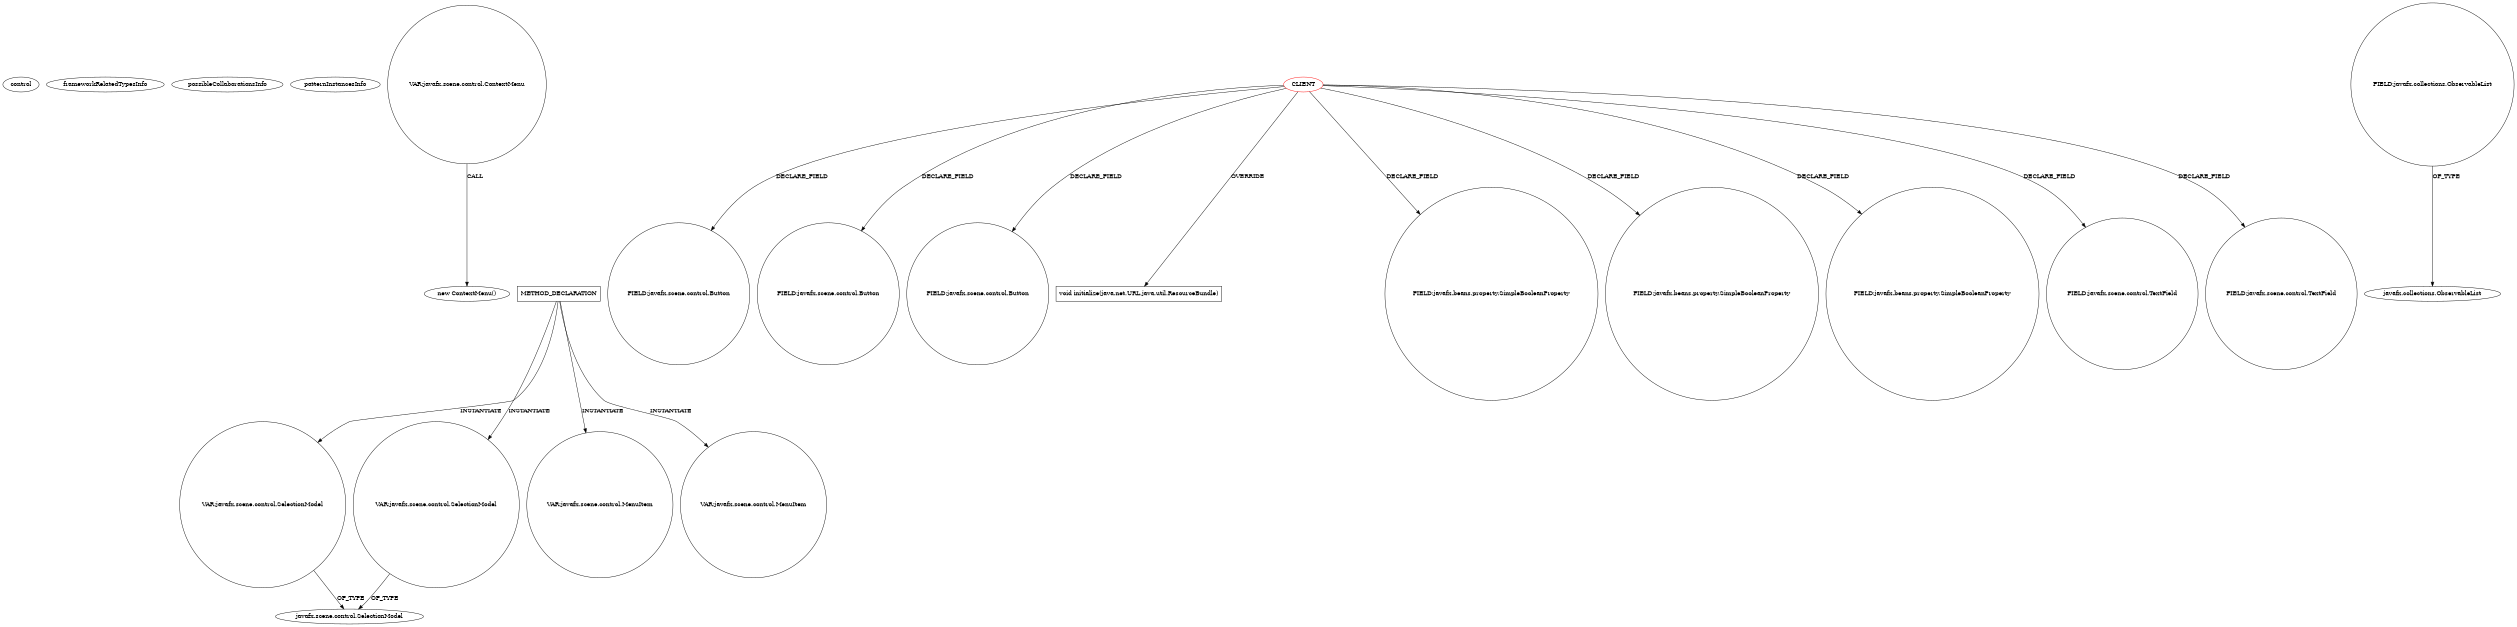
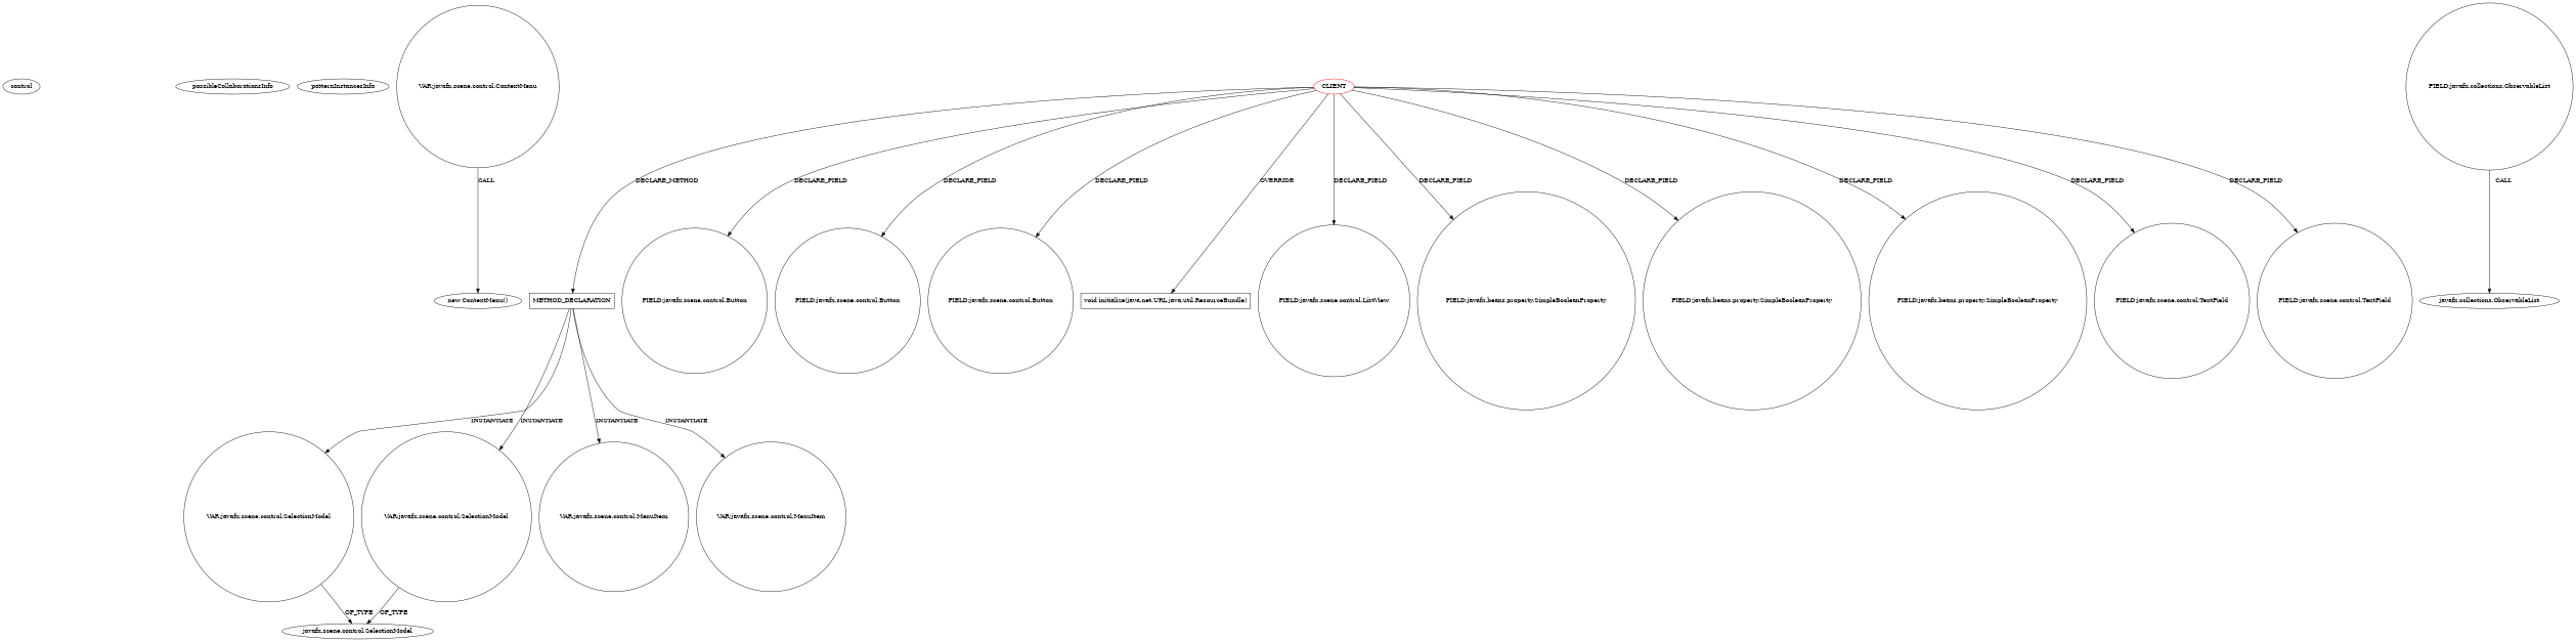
  digraph {
    node [isFrameworkType=false vertexType=FIELD_DECLARATION shape=circle]
    n1 [category=pattern graphId=2669 isAnonymous=false label=control possibleRelation=false isFrameworkType="" vertexType="" shape=""]
-   frameworkRelatedTypesInfo [isFrameworkType="" vertexType="" shape=""]
    possibleCollaborationsInfo [isFrameworkType="" vertexType="" shape=""]
    patternInstancesInfo [0="hock323-eventManager~/hock323-eventManager/EventManager-master/src/eventManager/controller/pokerTournament/TournamentController.java~TournamentController~3009" 1="hock323-eventManager~/hock323-eventManager/EventManager-master/src/eventManager/controller/pokerTournament/PrizesController.java~PrizesController~2951" isFrameworkType="" vertexType="" shape=""]
    n5 [label="new ContextMenu()" vertexType=CONSTRUCTOR_CALL shape=""]
    n6 [label="VAR:javafx.scene.control.ContextMenu" vertexType=VARIABLE_EXPRESION]
    n7 [label=METHOD_DECLARATION shape=box vertexType=CLIENT_METHOD_DECLARATION]
    n8 [label="VAR:javafx.scene.control.SelectionModel" vertexType=VARIABLE_EXPRESION]
    n9 [label="VAR:javafx.scene.control.SelectionModel" vertexType=VARIABLE_EXPRESION]
    n10 [label="VAR:javafx.scene.control.MenuItem" vertexType=VARIABLE_EXPRESION]
    n11 [label="VAR:javafx.scene.control.MenuItem" vertexType=VARIABLE_EXPRESION]
    n12 [label="javafx.scene.control.SelectionModel" vertexType=FRAMEWORK_CLASS_TYPE shape=""]
    n13 [color=red label=CLIENT vertexType=ROOT_CLIENT_CLASS_DECLARATION shape=""]
    n14 [label="FIELD:javafx.scene.control.Button"]
    n15 [label="FIELD:javafx.scene.control.Button"]
    n16 [label="FIELD:javafx.scene.control.Button"]
    n17 [label="void initialize(java.net.URL,java.util.ResourceBundle)" shape=box vertexType=OVERRIDING_METHOD_DECLARATION]
+   n18 [label="FIELD:javafx.scene.control.ListView"]
    n19 [label="FIELD:javafx.beans.property.SimpleBooleanProperty"]
    n20 [label="FIELD:javafx.beans.property.SimpleBooleanProperty"]
    n21 [label="FIELD:javafx.beans.property.SimpleBooleanProperty"]
    n22 [label="FIELD:javafx.scene.control.TextField"]
    n23 [label="FIELD:javafx.scene.control.TextField"]
    n24 [label="FIELD:javafx.collections.ObservableList"]
    n25 [label="javafx.collections.ObservableList" vertexType=FRAMEWORK_INTERFACE_TYPE shape=""]
    n6 -> n5 [label=CALL]
    n7 -> n8 [label=INSTANTIATE]
    n7 -> n9 [label=INSTANTIATE]
    n7 -> n10 [label=INSTANTIATE]
    n7 -> n11 [label=INSTANTIATE]
    n8 -> n12 [label=OF_TYPE]
    n9 -> n12 [label=OF_TYPE]
+   n13 -> n7 [label=DECLARE_METHOD]
    n13 -> n14 [label=DECLARE_FIELD]
    n13 -> n15 [label=DECLARE_FIELD]
    n13 -> n16 [label=DECLARE_FIELD]
    n13 -> n17 [label=OVERRIDE]
+   n13 -> n18 [label=DECLARE_FIELD]
    n13 -> n19 [label=DECLARE_FIELD]
    n13 -> n20 [label=DECLARE_FIELD]
    n13 -> n21 [label=DECLARE_FIELD]
    n13 -> n22 [label=DECLARE_FIELD]
    n13 -> n23 [label=DECLARE_FIELD]
-   n24 -> n25 [label=OF_TYPE]
+   n24 -> n25 [label=CALL]
  }
